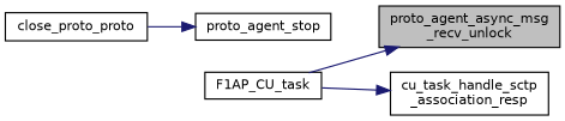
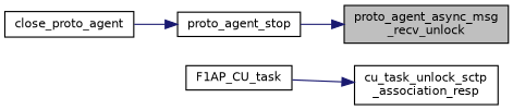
  digraph {
    rankdir=RL
    node [color=black fillcolor=white fontname=Helvetica fontsize=10 shape=record style=filled]
    edge [color=midnightblue dir=back fontname=Helvetica fontsize=10 labelfontname=Helvetica labelfontsize=10 style=solid]
    n1 [fillcolor=grey75 fontcolor=black height=0.2 label="proto_agent_async_msg\l_recv_unlock" width=0.4]
    n2 [height=0.2 label=proto_agent_stop width=0.4]
-   n3 [height=0.2 label=close_proto_proto width=0.4]
-   n4 [height=0.2 label="cu_task_handle_sctp\l_association_resp" width=0.4]
+   n3 [height=0.2 label=close_proto_agent width=0.4]
+   n4 [height=0.2 label="cu_task_unlock_sctp\l_association_resp" width=0.4]
    n5 [height=0.2 label=F1AP_CU_task width=0.4]
-   n1 -> n5
+   n1 -> n2
    n2 -> n3
    n4 -> n5
  }
